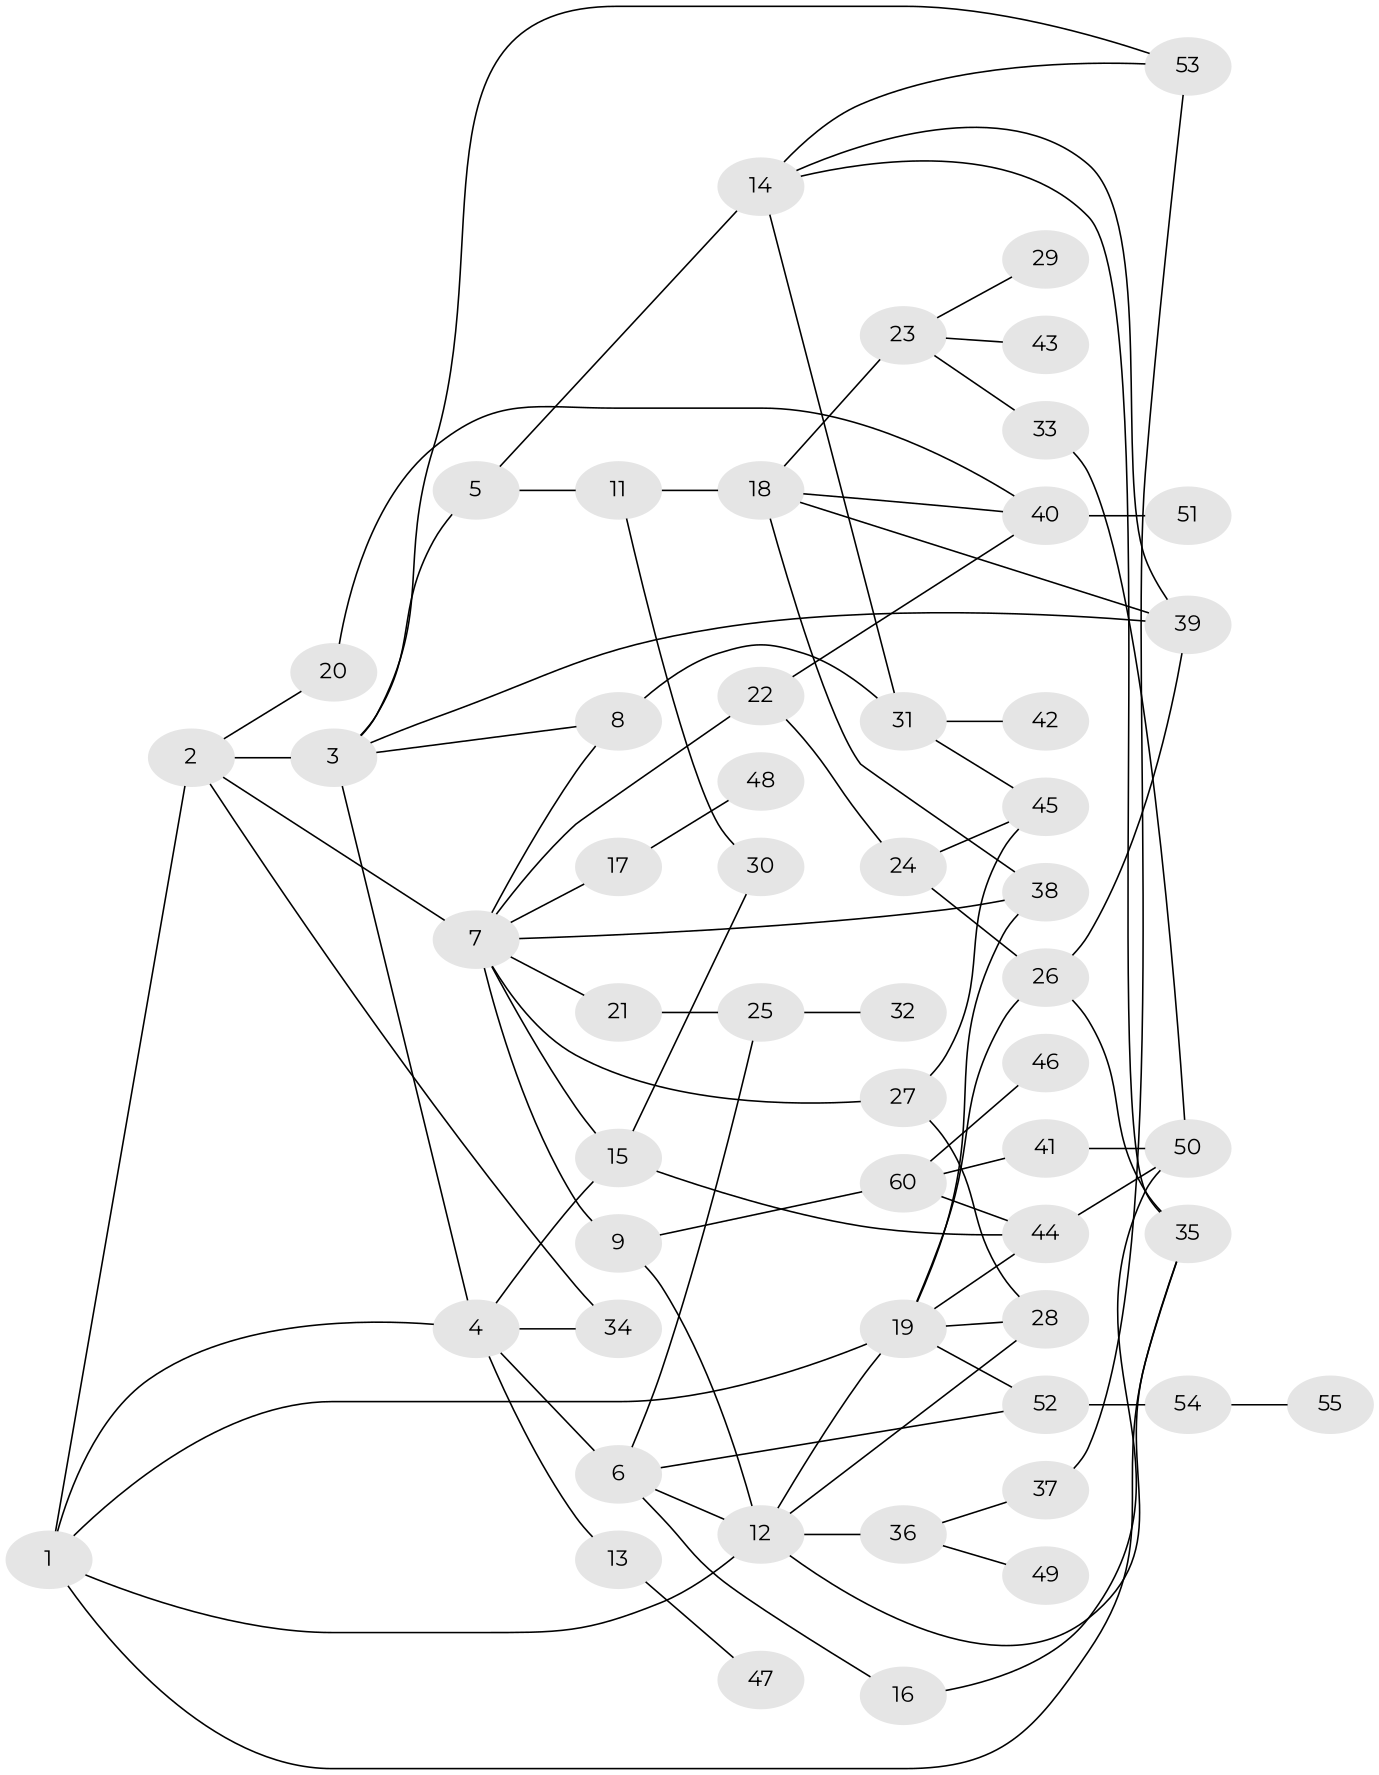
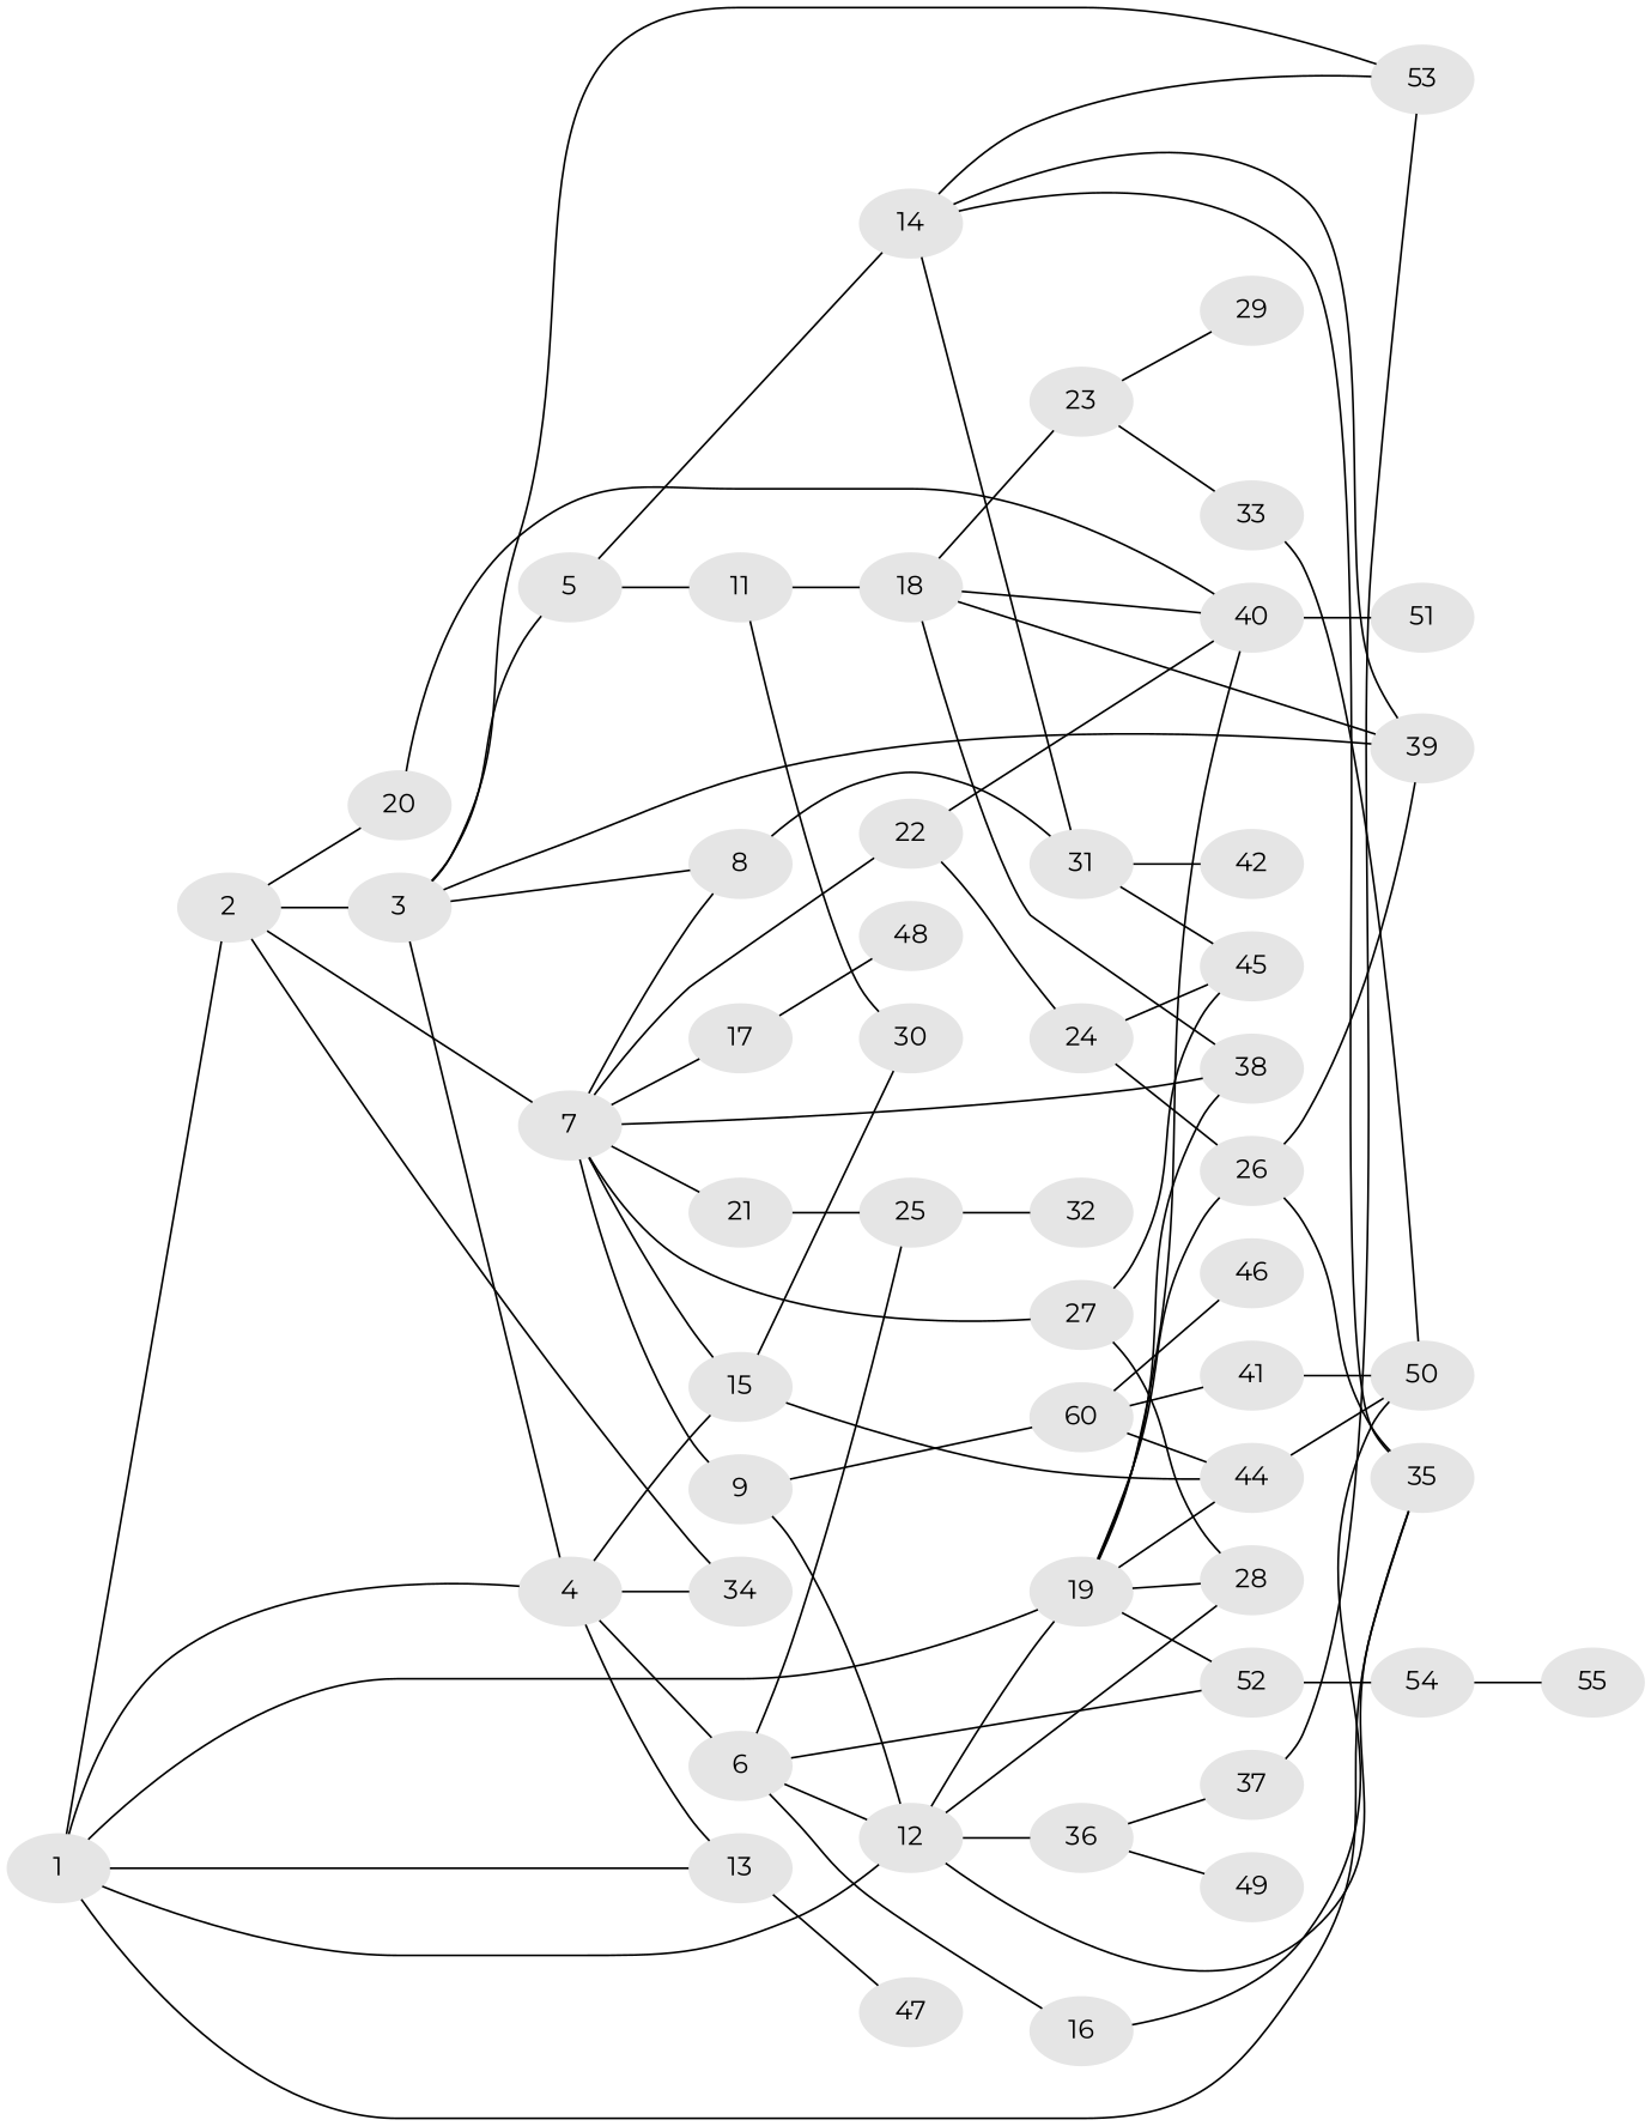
  graph {
    fontname=Montserrat
    rankdir=LR
    node [color=gray90 fontname=Montserrat style=filled]
    edge [fontname=Montserrat weight=1.0]
    1
    2
    4
    12
    13
    19
    35
    3
    7
    20
    34
    6
    15
    28
    36
    47
    52
    38
    44
    40
    26
    5
    8
    39
    53
    9
    17
    21
    22
    27
    11
    14
    31
    16
    25
    30
    18
    50
    32
    54
    n41 [label=60]
    48
    24
    45
    42
    41
    46
    23
    37
    49
    29
    33
-   43
    51
    55
    1 -- 2
    1 -- 4
    1 -- 12 [weight=2.0]
+   1 -- 13
    1 -- 19
    1 -- 35
    2 -- 3 [weight=3.0]
    2 -- 7
    2 -- 20 [weight=4.0]
    2 -- 34
    4 -- 13
    4 -- 34
    4 -- 6
    4 -- 15
    12 -- 19
    12 -- 35
    12 -- 28
    12 -- 36
    13 -- 47
    19 -- 28
    19 -- 52
    19 -- 38
    19 -- 44
+   19 -- 40
    19 -- 26
    3 -- 4 [weight=2.0]
    3 -- 5
    3 -- 8
    3 -- 39
    3 -- 53
    7 -- 15
    7 -- 38
    7 -- 8
    7 -- 9
    7 -- 17
    7 -- 21
    7 -- 22
    7 -- 27
    20 -- 40
    6 -- 12
    6 -- 52
    6 -- 16
    6 -- 25
    15 -- 44
    15 -- 30
    36 -- 37
    36 -- 49
    52 -- 54
    44 -- 50
    40 -- 51 [weight=2.0]
    26 -- 35 [weight=2.0]
    26 -- 39
    5 -- 11
    5 -- 14
    8 -- 31
    9 -- 12
    9 -- n41
    17 -- 48
    21 -- 25
    22 -- 40 [weight=2.0]
    22 -- 24
    27 -- 28
    27 -- 45
    11 -- 30
    11 -- 18
    14 -- 35
    14 -- 39
    14 -- 53
    14 -- 31
    31 -- 45
    31 -- 42
    16 -- 50
    25 -- 32
    18 -- 38
    18 -- 40
    18 -- 39
    18 -- 23
    54 -- 55
    n41 -- 44
    n41 -- 41
    n41 -- 46
    24 -- 26
    24 -- 45
    41 -- 50
    23 -- 29
    23 -- 33
-   23 -- 43
    37 -- 53
    33 -- 50
  }
